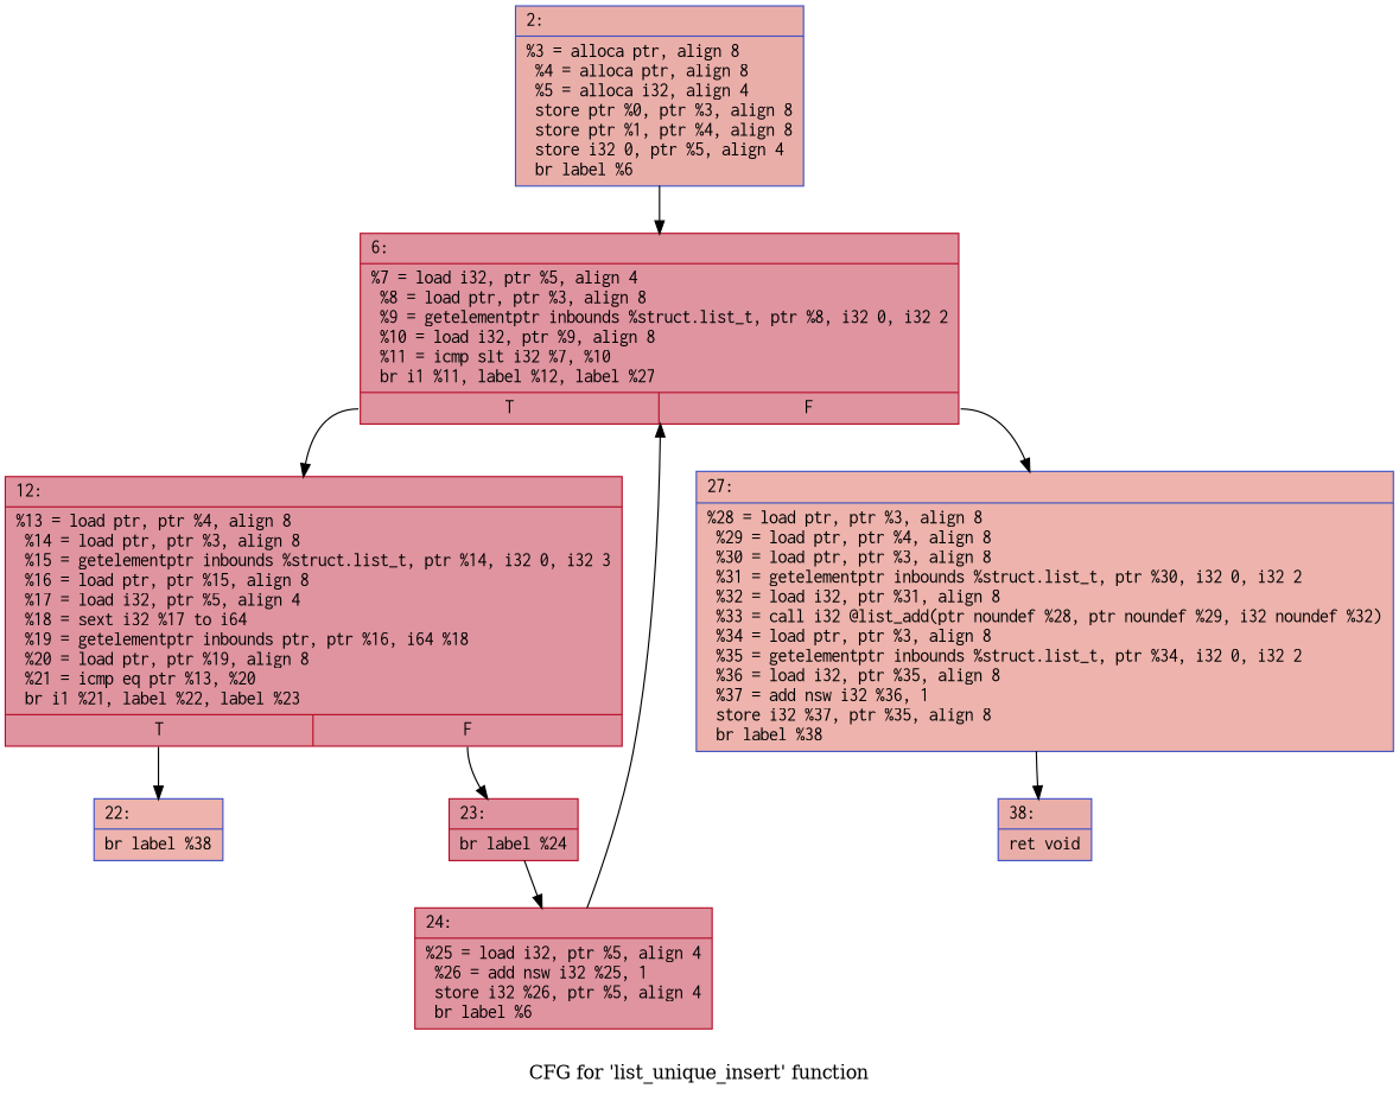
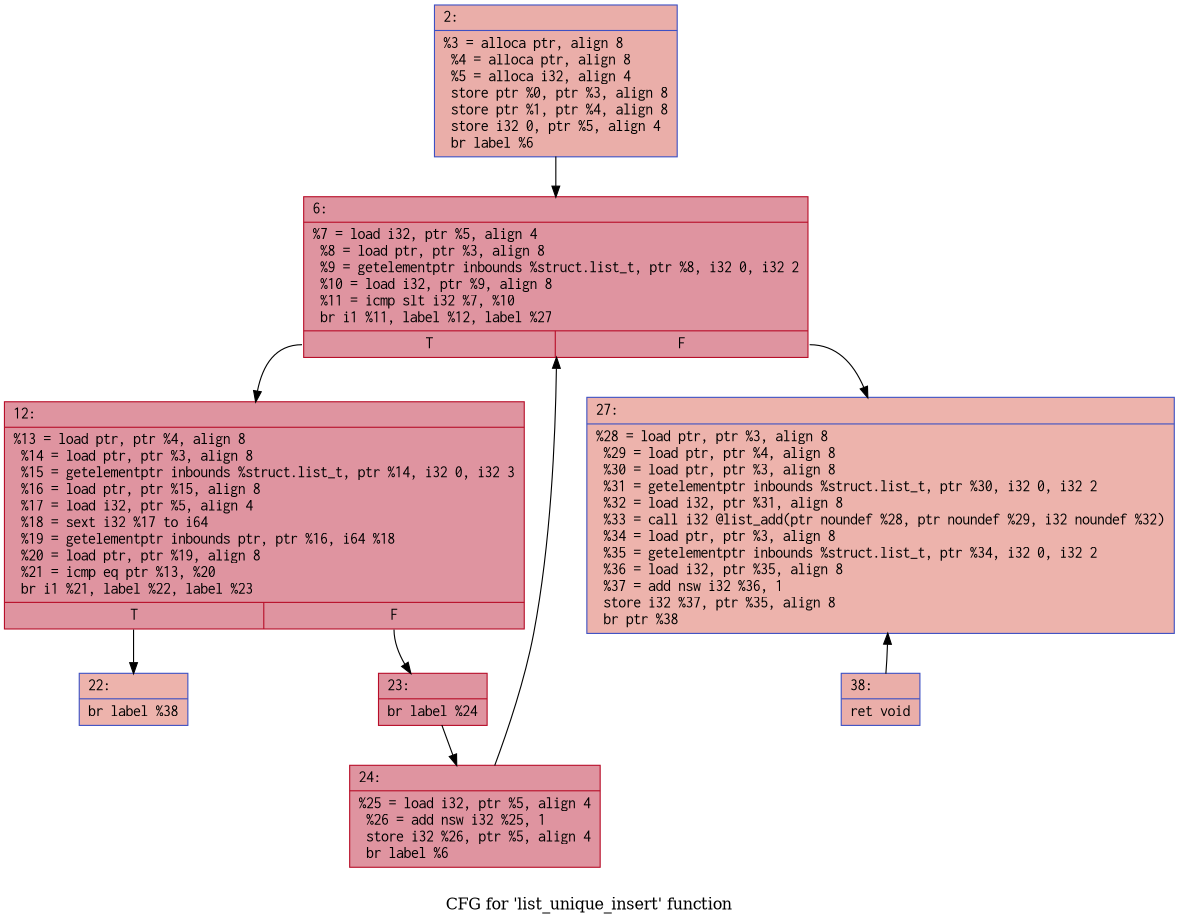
  digraph {
    label="CFG for 'list_unique_insert' function"
    node [color="#3d50c3ff" fillcolor="#b70d2870" fontname=Courier shape=record style=filled]
    n1 [fillcolor="#d0473d70" label="{2:\l|  %3 = alloca ptr, align 8\l  %4 = alloca ptr, align 8\l  %5 = alloca i32, align 4\l  store ptr %0, ptr %3, align 8\l  store ptr %1, ptr %4, align 8\l  store i32 0, ptr %5, align 4\l  br label %6\l}"]
    n2 [color="#b70d28ff" label="{6:\l|  %7 = load i32, ptr %5, align 4\l  %8 = load ptr, ptr %3, align 8\l  %9 = getelementptr inbounds %struct.list_t, ptr %8, i32 0, i32 2\l  %10 = load i32, ptr %9, align 8\l  %11 = icmp slt i32 %7, %10\l  br i1 %11, label %12, label %27\l|{<s0>T|<s1>F}}"]
    n3 [color="#b70d28ff" label="{12:\l|  %13 = load ptr, ptr %4, align 8\l  %14 = load ptr, ptr %3, align 8\l  %15 = getelementptr inbounds %struct.list_t, ptr %14, i32 0, i32 3\l  %16 = load ptr, ptr %15, align 8\l  %17 = load i32, ptr %5, align 4\l  %18 = sext i32 %17 to i64\l  %19 = getelementptr inbounds ptr, ptr %16, i64 %18\l  %20 = load ptr, ptr %19, align 8\l  %21 = icmp eq ptr %13, %20\l  br i1 %21, label %22, label %23\l|{<s0>T|<s1>F}}"]
-   n4 [fillcolor="#d6524470" label="{27:\l|  %28 = load ptr, ptr %3, align 8\l  %29 = load ptr, ptr %4, align 8\l  %30 = load ptr, ptr %3, align 8\l  %31 = getelementptr inbounds %struct.list_t, ptr %30, i32 0, i32 2\l  %32 = load i32, ptr %31, align 8\l  %33 = call i32 @list_add(ptr noundef %28, ptr noundef %29, i32 noundef %32)\l  %34 = load ptr, ptr %3, align 8\l  %35 = getelementptr inbounds %struct.list_t, ptr %34, i32 0, i32 2\l  %36 = load i32, ptr %35, align 8\l  %37 = add nsw i32 %36, 1\l  store i32 %37, ptr %35, align 8\l  br label %38\l}"]
+   n4 [fillcolor="#d6524470" label="{27:\l|  %28 = load ptr, ptr %3, align 8\l  %29 = load ptr, ptr %4, align 8\l  %30 = load ptr, ptr %3, align 8\l  %31 = getelementptr inbounds %struct.list_t, ptr %30, i32 0, i32 2\l  %32 = load i32, ptr %31, align 8\l  %33 = call i32 @list_add(ptr noundef %28, ptr noundef %29, i32 noundef %32)\l  %34 = load ptr, ptr %3, align 8\l  %35 = getelementptr inbounds %struct.list_t, ptr %34, i32 0, i32 2\l  %36 = load i32, ptr %35, align 8\l  %37 = add nsw i32 %36, 1\l  store i32 %37, ptr %35, align 8\l  br ptr %38\l}"]
    n5 [fillcolor="#d6524470" label="{22:\l|  br label %38\l}"]
    n6 [color="#b70d28ff" label="{23:\l|  br label %24\l}"]
    n7 [fillcolor="#d0473d70" label="{38:\l|  ret void\l}"]
    n8 [color="#b70d28ff" label="{24:\l|  %25 = load i32, ptr %5, align 4\l  %26 = add nsw i32 %25, 1\l  store i32 %26, ptr %5, align 4\l  br label %6\l}"]
    n1 -> n2
    n2 -> n3 [tailport=s0]
    n2 -> n4 [tailport=s1]
    n3 -> n5 [tailport=s0]
    n3 -> n6 [tailport=s1]
-   n4 -> n7
+   n7 -> n4
    n6 -> n8
    n8 -> n2
  }
